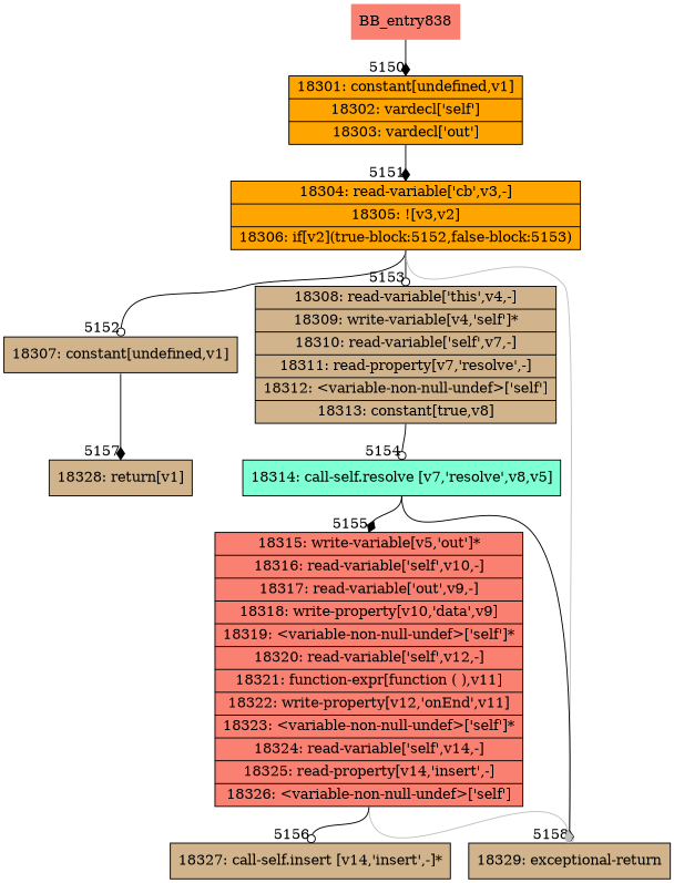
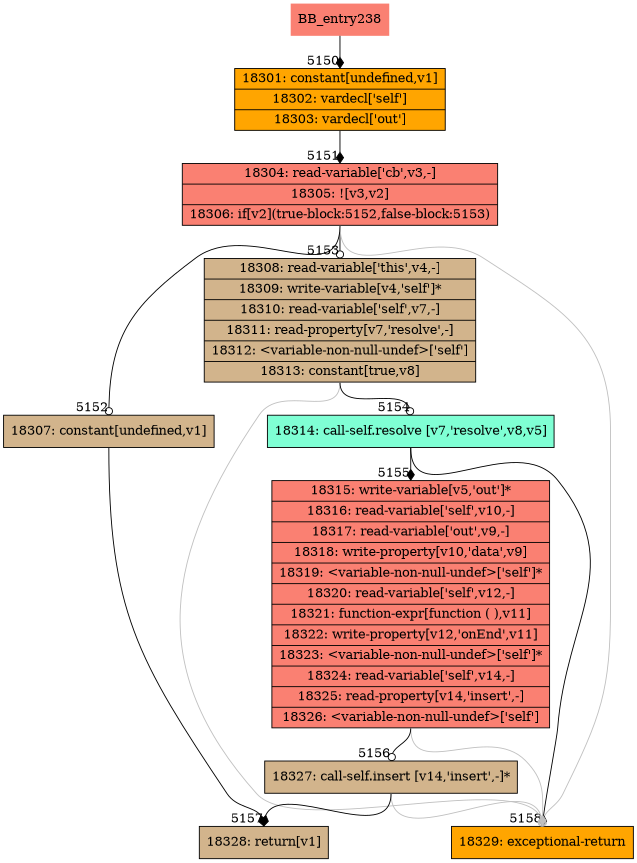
  digraph {
    rankdir=TD
    node [fillcolor=tan shape=record style=filled]
    edge [arrowhead=diamond headport=n tailport=s]
-   BB_entry238 [fillcolor=salmon shape=none label=BB_entry838]
+   BB_entry238 [fillcolor=salmon shape=none]
    n2 [fillcolor=orange label="{18301: constant[undefined,v1]|18302: vardecl['self']|18303: vardecl['out']}"]
-   n3 [fillcolor=orange label="{18304: read-variable['cb',v3,-]|18305: ![v3,v2]|18306: if[v2](true-block:5152,false-block:5153)}"]
+   n3 [fillcolor=salmon label="{18304: read-variable['cb',v3,-]|18305: ![v3,v2]|18306: if[v2](true-block:5152,false-block:5153)}"]
    n4 [label="{18307: constant[undefined,v1]}"]
    n5 [label="{18308: read-variable['this',v4,-]|18309: write-variable[v4,'self']*|18310: read-variable['self',v7,-]|18311: read-property[v7,'resolve',-]|18312: \<variable-non-null-undef\>['self']|18313: constant[true,v8]}"]
-   n6 [label="{18329: exceptional-return}"]
+   n6 [fillcolor=orange label="{18329: exceptional-return}"]
    n7 [label="{18328: return[v1]}"]
    n8 [fillcolor=aquamarine label="{18314: call-self.resolve [v7,'resolve',v8,v5]}"]
    n9 [fillcolor=salmon label="{18315: write-variable[v5,'out']*|18316: read-variable['self',v10,-]|18317: read-variable['out',v9,-]|18318: write-property[v10,'data',v9]|18319: \<variable-non-null-undef\>['self']*|18320: read-variable['self',v12,-]|18321: function-expr[function ( ),v11]|18322: write-property[v12,'onEnd',v11]|18323: \<variable-non-null-undef\>['self']*|18324: read-variable['self',v14,-]|18325: read-property[v14,'insert',-]|18326: \<variable-non-null-undef\>['self']}"]
    n10 [label="{18327: call-self.insert [v14,'insert',-]*}"]
    BB_entry238 -> n2 [headlabel="    5150"]
    n2 -> n3 [headlabel="      5151"]
    n3 -> n4 [arrowhead=odot headlabel="      5152"]
    n3 -> n5 [arrowhead=odot headlabel="      5153"]
    n3 -> n6 [arrowhead=odot color=gray headlabel="      5158"]
    n4 -> n7 [headlabel="      5157"]
+   n5 -> n6 [arrowhead=odot color=gray]
    n5 -> n8 [arrowhead=odot headlabel="      5154"]
    n8 -> n6 [color=black]
    n8 -> n9 [headlabel="      5155"]
    n9 -> n6 [color=gray]
    n9 -> n10 [arrowhead=odot headlabel="      5156"]
+   n10 -> n6 [arrowhead=odot color=gray]
+   n10 -> n7
  }
